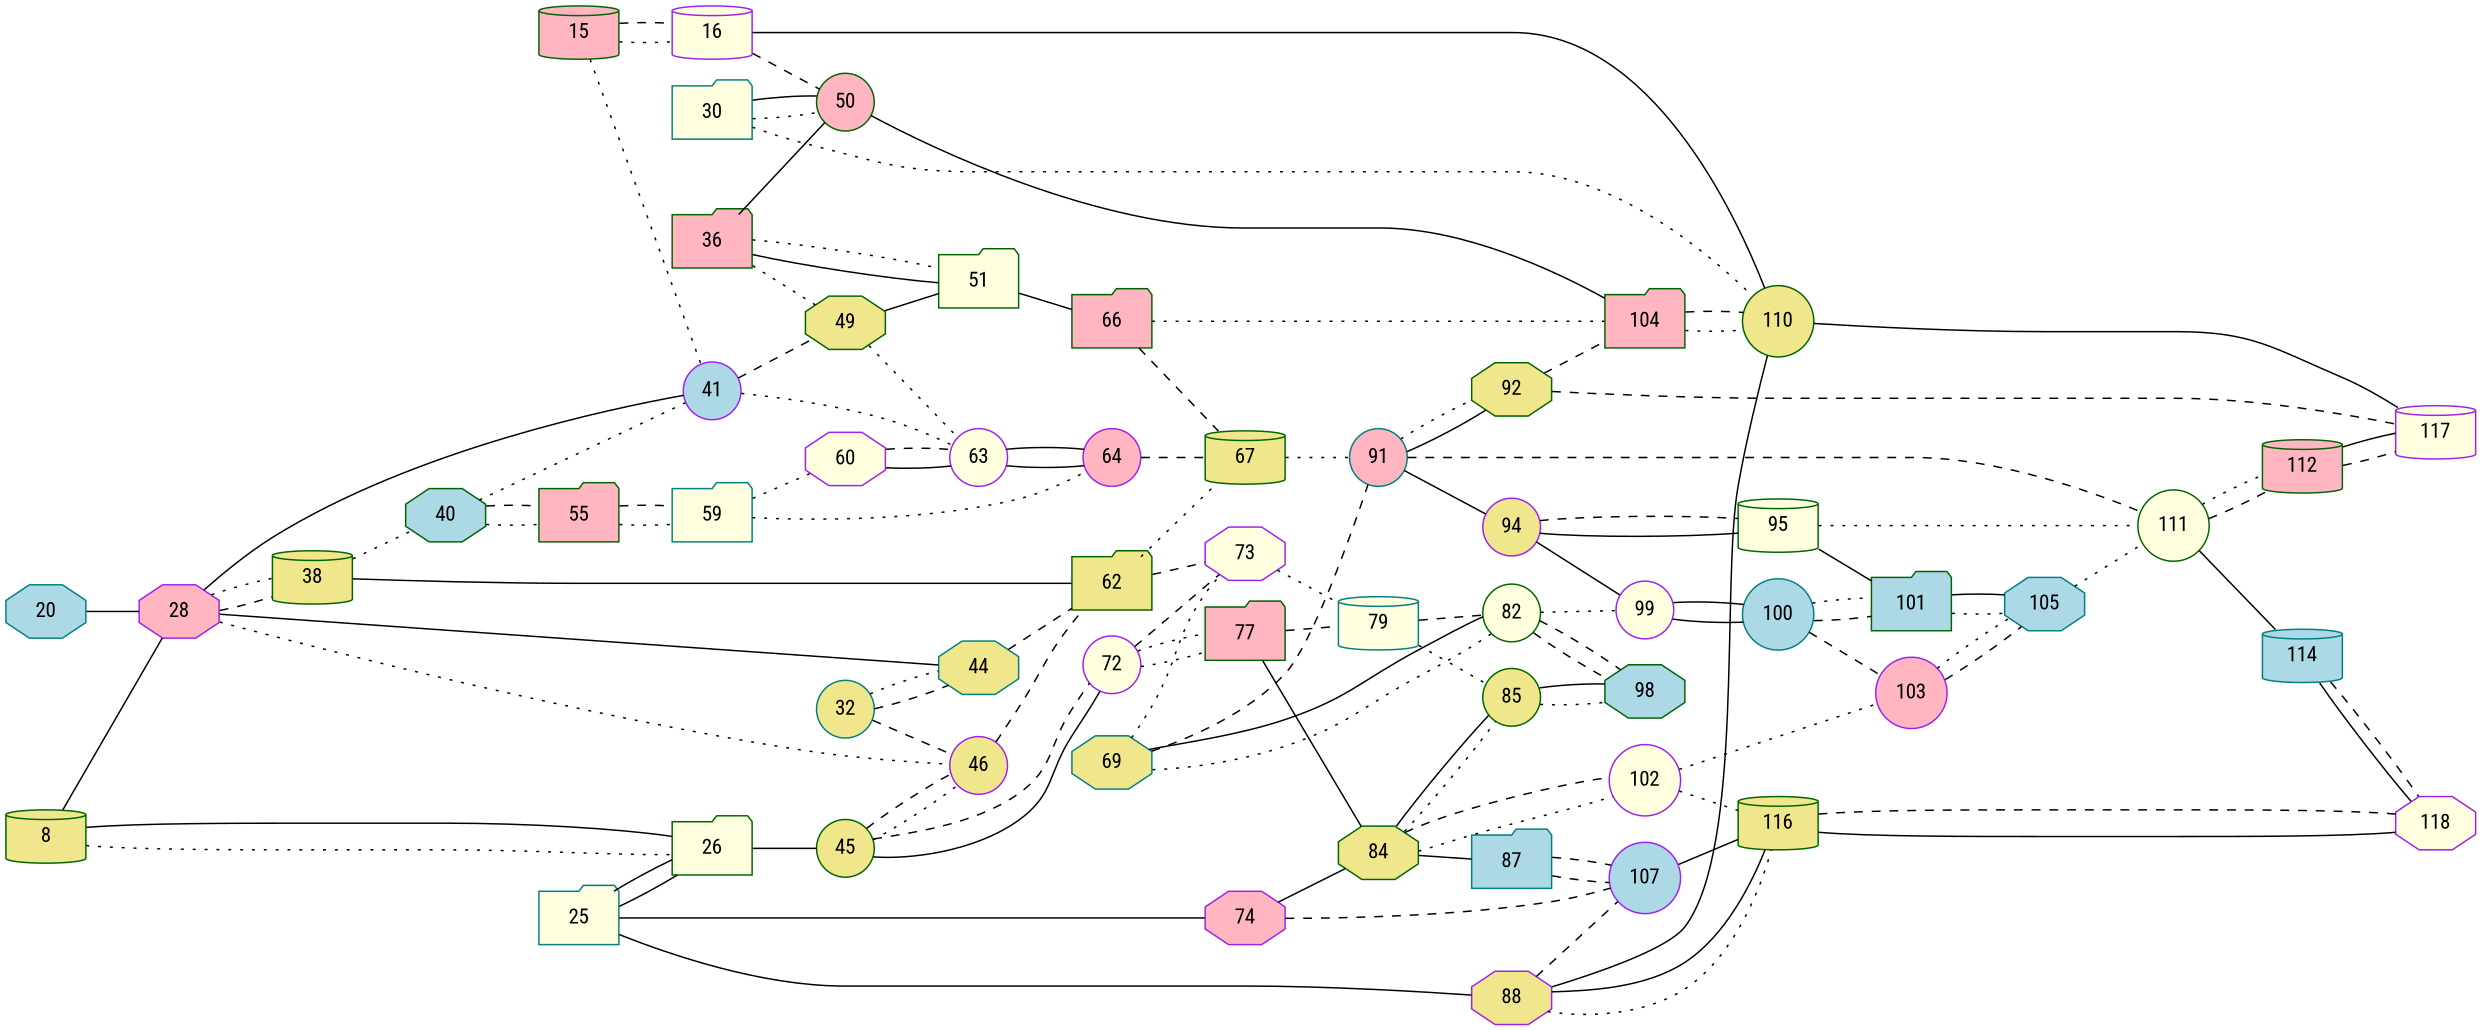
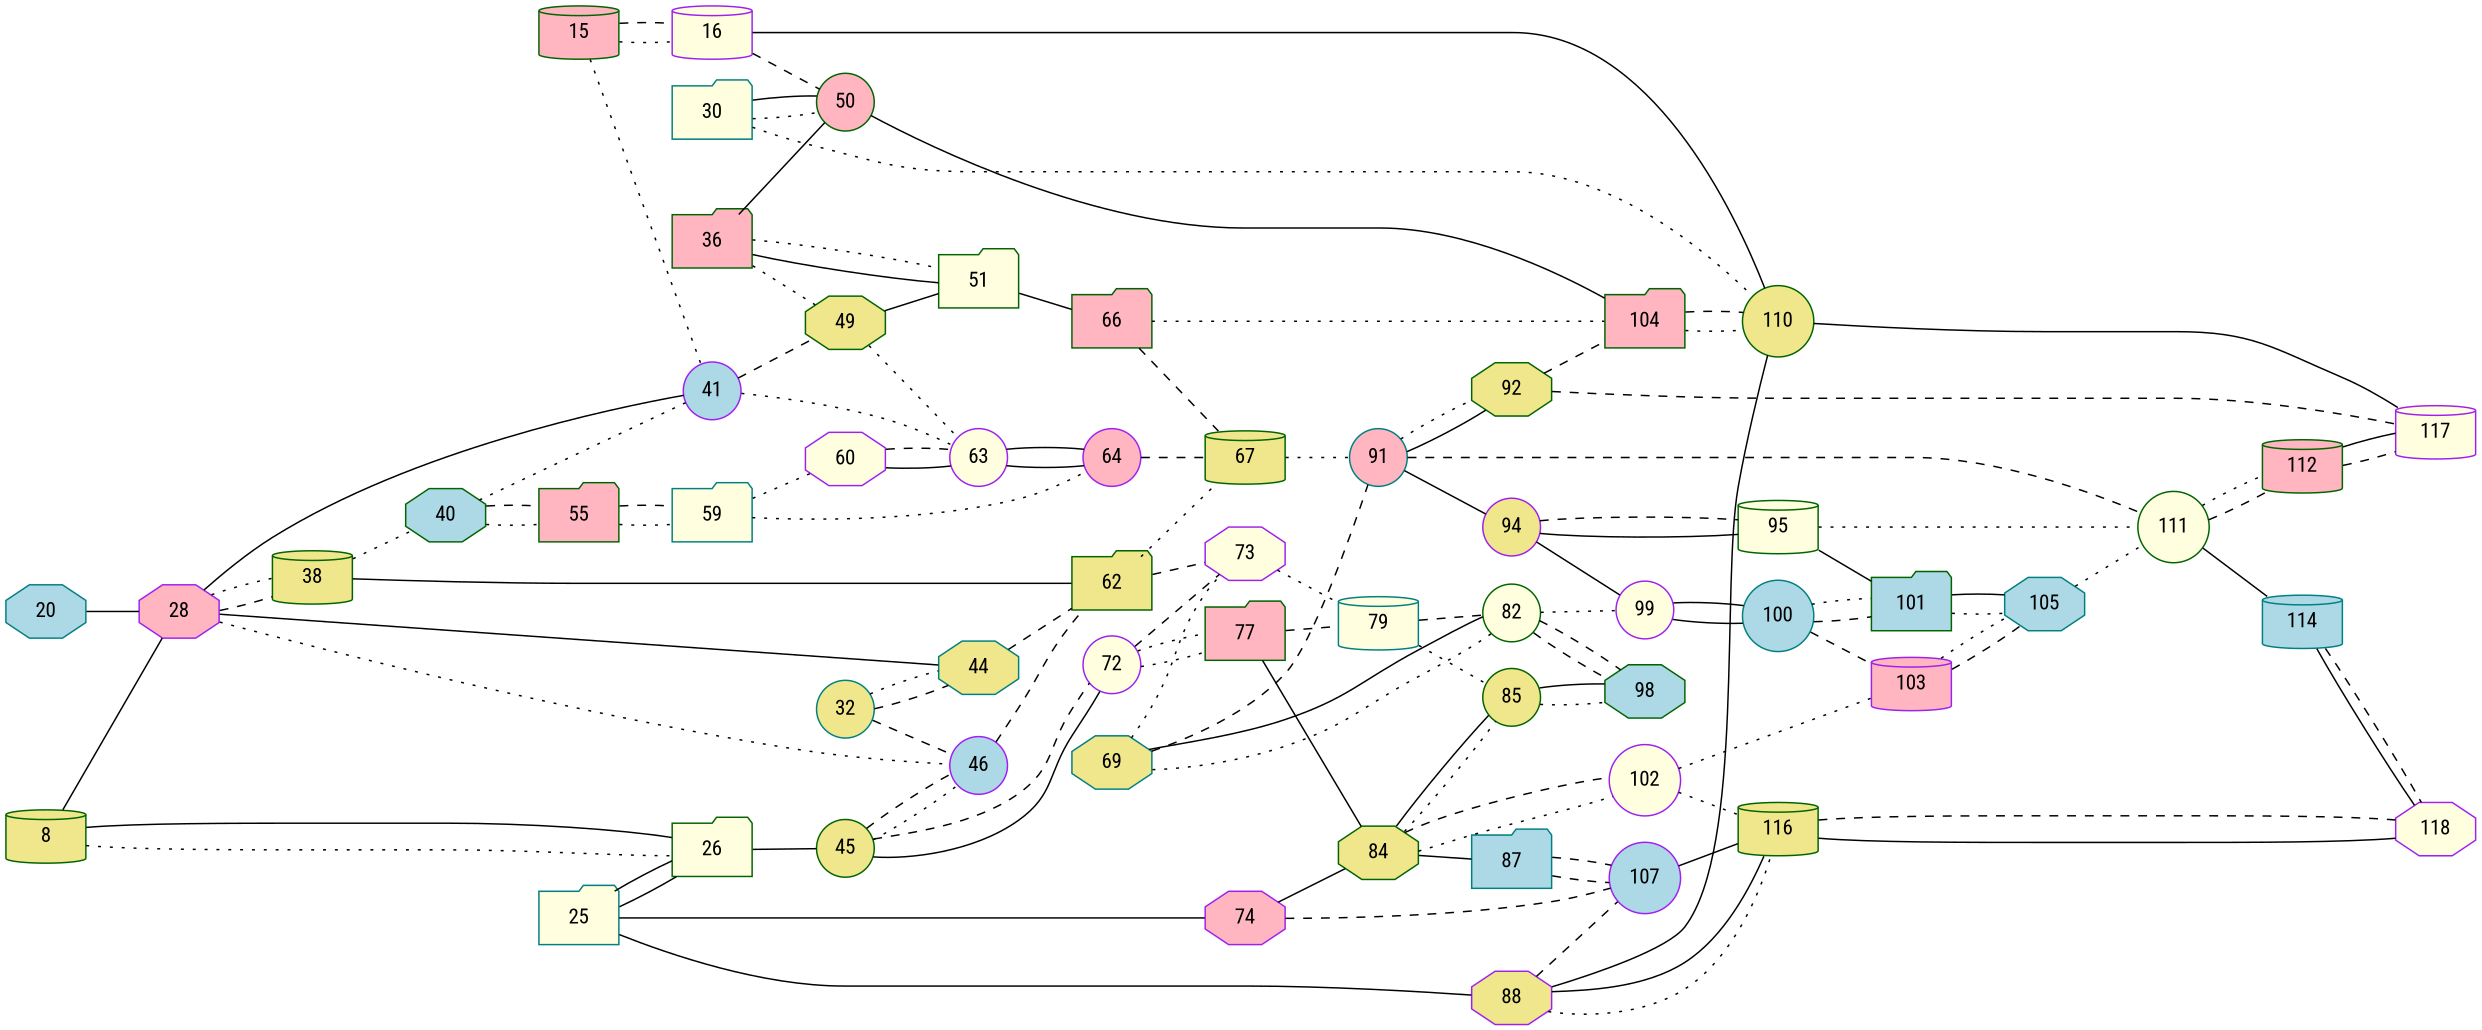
  graph {
    fontname="Roboto Condensed"
    rankdir=LR
    node [color=darkgreen fillcolor=lightyellow fontname="Roboto Condensed" shape=circle style=filled]
    edge [fontname="Roboto Condensed" style=solid]
    8 [fillcolor=khaki shape=cylinder]
    26 [shape=folder super="+19+7"]
    28 [color=purple fillcolor=lightpink shape=octagon super="+27+10+21"]
    45 [fillcolor=khaki]
    41 [color=purple fillcolor=lightblue super="+34"]
    38 [fillcolor=khaki shape=cylinder]
    44 [color=teal fillcolor=khaki shape=octagon super="+42+33"]
-   46 [color=purple fillcolor=khaki super="+31"]
+   46 [color=purple fillcolor=lightblue super="+31"]
    15 [fillcolor=lightpink shape=cylinder]
    16 [color=purple shape=cylinder super="+14"]
    50 [fillcolor=lightpink super="+37+29"]
    110 [fillcolor=khaki super="+80+81"]
    49 [fillcolor=khaki shape=octagon super="+35"]
    63 [color=purple super="+48+47"]
    104 [fillcolor=lightpink shape=folder super="+93+53+54"]
    117 [color=purple shape=cylinder super="+115+113"]
    20 [color=teal fillcolor=lightblue shape=octagon super="+11"]
    25 [color=teal shape=folder super="+24+23"]
    74 [color=purple fillcolor=lightpink shape=octagon]
    88 [color=purple fillcolor=khaki shape=octagon super="+3"]
    72 [color=purple]
    84 [fillcolor=khaki shape=octagon super="+83+76"]
    107 [color=purple fillcolor=lightblue super="+89+90"]
    116 [fillcolor=khaki shape=cylinder super="+108+109"]
    40 [fillcolor=lightblue shape=octagon super="+39"]
    62 [fillcolor=khaki shape=folder super="+61+56"]
    30 [color=teal shape=folder]
    32 [color=teal fillcolor=khaki]
    36 [fillcolor=lightpink shape=folder]
    51 [shape=folder]
    66 [fillcolor=lightpink shape=folder super="+52"]
    55 [fillcolor=lightpink shape=folder]
    67 [fillcolor=khaki shape=cylinder super="+65+57"]
    73 [color=purple shape=octagon super="+68"]
    59 [color=teal shape=folder]
    64 [color=purple fillcolor=lightpink super="+58"]
    77 [fillcolor=lightpink shape=folder]
    60 [color=purple shape=octagon]
    91 [color=teal fillcolor=lightpink super="+71+70"]
    79 [color=teal shape=cylinder super="+78"]
    92 [fillcolor=khaki shape=octagon]
    94 [color=purple fillcolor=khaki]
    111 [super="+97+106"]
    69 [color=teal fillcolor=khaki shape=octagon]
    82
    98 [fillcolor=lightblue shape=octagon]
    99 [color=purple]
    85 [fillcolor=khaki]
    87 [color=teal fillcolor=lightblue shape=folder super="+86"]
    102 [color=purple]
-   103 [color=purple fillcolor=lightpink]
+   103 [color=purple fillcolor=lightpink shape=cylinder]
    118 [color=purple shape=octagon]
    95 [shape=cylinder]
    112 [fillcolor=lightpink shape=cylinder]
    114 [color=teal fillcolor=lightblue shape=cylinder]
    101 [fillcolor=lightblue shape=folder]
    100 [color=teal fillcolor=lightblue]
    105 [color=teal fillcolor=lightblue shape=octagon]
    8 -- 26 [style=dotted weight=2]
    8 -- 26
    8 -- 28
    26 -- 45
    28 -- 41
    28 -- 38 [style=dashed]
    28 -- 38 [style=dotted]
    28 -- 44
    28 -- 46 [style=dotted]
    45 -- 46 [style=dotted]
    45 -- 46 [style=dashed]
    45 -- 72
    45 -- 72 [style=dashed]
    41 -- 49 [style=dashed]
    41 -- 63 [style=dotted]
    38 -- 40 [style=dotted]
    38 -- 62
    44 -- 62 [style=dashed weight=2]
    46 -- 62 [style=dashed]
    15 -- 41 [style=dotted]
    15 -- 16 [style=dotted weight=2]
    15 -- 16 [style=dashed]
    16 -- 50 [style=dashed]
    16 -- 110
    50 -- 104
    110 -- 117 [weight=2]
    49 -- 63 [style=dotted]
    49 -- 51
    63 -- 64
    63 -- 64
    104 -- 110 [style=dotted weight=2]
    104 -- 110 [style=dashed]
    20 -- 28 [weight=2]
    25 -- 26 [weight=3]
    25 -- 26
    25 -- 74
    25 -- 88 [weight=2]
    74 -- 84
    74 -- 107 [style=dashed]
    88 -- 110 [weight=2]
    88 -- 107 [style=dashed]
    88 -- 116 [style=dotted]
    88 -- 116
    72 -- 73 [style=dashed]
    72 -- 77 [style=dotted]
    72 -- 77 [style=dotted]
    84 -- 85 [style=dotted]
    84 -- 85
    84 -- 87 [weight=2]
    84 -- 102 [style=dotted]
    84 -- 102 [style=dashed]
    107 -- 116
    116 -- 118 [weight=2]
    116 -- 118 [style=dashed]
    40 -- 41 [style=dotted]
    40 -- 55 [style=dotted weight=2]
    40 -- 55 [style=dashed]
    62 -- 67 [style=dotted]
    62 -- 73 [style=dashed]
    30 -- 50 [style=dotted weight=2]
    30 -- 50
    30 -- 110 [style=dotted]
    32 -- 44 [style=dashed weight=2]
    32 -- 44 [style=dotted]
    32 -- 46 [style=dashed]
    36 -- 50
    36 -- 49 [style=dotted]
    36 -- 51
    36 -- 51 [style=dotted]
    51 -- 66
    66 -- 104 [style=dotted weight=2]
    66 -- 67 [style=dashed]
    55 -- 59 [style=dotted]
    55 -- 59 [style=dashed]
    67 -- 91 [style=dotted]
    73 -- 79 [style=dotted]
    59 -- 64 [style=dotted]
    59 -- 60 [style=dotted]
    64 -- 67 [style=dashed weight=2]
    77 -- 84
    77 -- 79 [style=dashed]
    60 -- 63 [weight=2]
    60 -- 63 [style=dashed]
    91 -- 92
    91 -- 92 [style=dotted]
    91 -- 94
    91 -- 111 [style=dashed]
    79 -- 82 [style=dashed]
    79 -- 85 [style=dotted]
    92 -- 104 [style=dashed]
    92 -- 117 [style=dashed]
    94 -- 99
    94 -- 95
    94 -- 95 [style=dashed]
    111 -- 112 [style=dashed]
    111 -- 112 [style=dotted]
    111 -- 114 [weight=2]
    69 -- 73 [style=dotted]
    69 -- 91 [style=dashed]
    69 -- 82 [style=dotted]
    69 -- 82
    82 -- 98 [style=dashed]
    82 -- 98 [style=dashed]
    82 -- 99 [style=dotted]
    99 -- 100
    99 -- 100
    85 -- 98 [style=dotted]
    85 -- 98
    87 -- 107 [style=dashed weight=2]
    87 -- 107 [style=dashed]
    102 -- 116 [style=dotted]
    102 -- 103 [style=dotted]
    103 -- 105 [style=dashed]
    103 -- 105 [style=dotted]
    95 -- 111 [style=dotted]
    95 -- 101
    112 -- 117 [style=dashed weight=2]
    112 -- 117
    114 -- 118
    114 -- 118 [style=dashed]
    101 -- 105 [style=dotted]
    101 -- 105
    100 -- 103 [style=dashed]
    100 -- 101 [style=dashed]
    100 -- 101 [style=dotted]
    105 -- 111 [style=dotted]
  }
